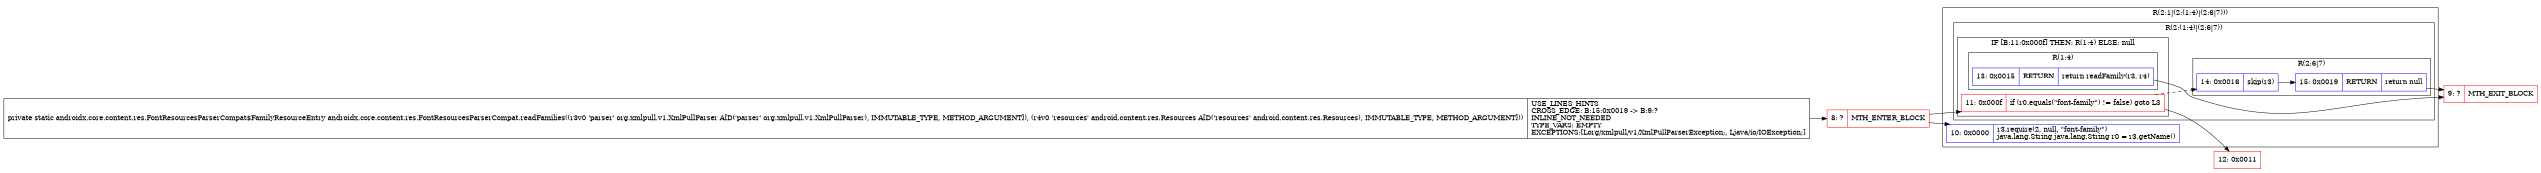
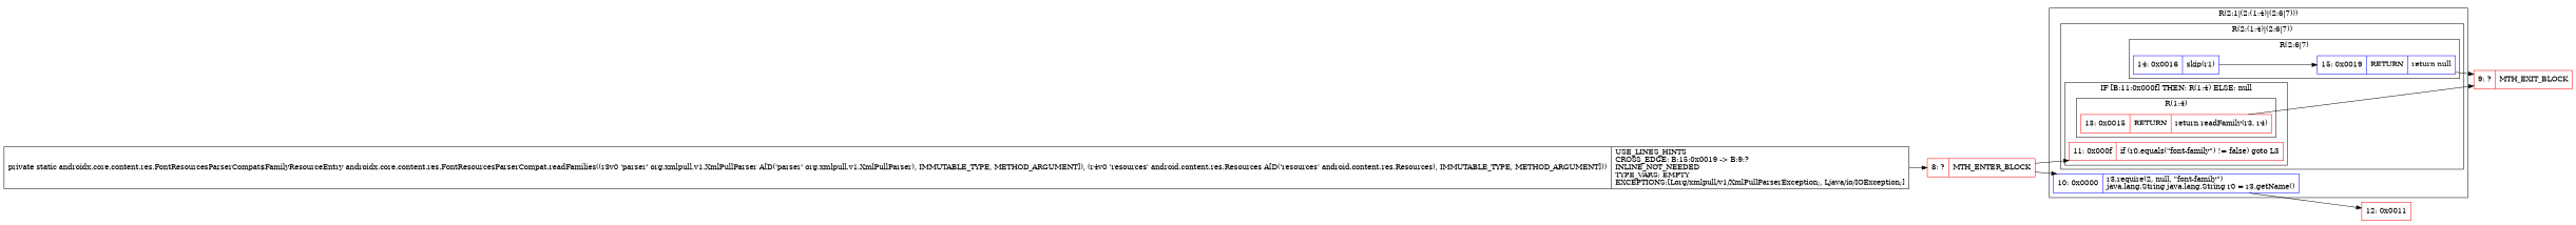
  digraph {
    rankdir=LR
    node [color=blue shape=record]
-   n1 [label="{13\:\ 0x0015|RETURN\l|return readFamily(r3, r4)\l}"]
+   n1 [color=red label="{13\:\ 0x0015|RETURN\l|return readFamily(r3, r4)\l}"]
    n2 [color=red label="{11\:\ 0x000f|if (r0.equals(\"font\-family\") != false) goto L3\l}"]
-   n3 [label="{14\:\ 0x0016|skip(r3)\l}"]
+   n3 [label="{14\:\ 0x0016|skip(r1)\l}"]
    n4 [label="{15\:\ 0x0019|RETURN\l|return null\l}"]
    n5 [label="{10\:\ 0x0000|r3.require(2, null, \"font\-family\")\ljava.lang.String java.lang.String r0 = r3.getName()\l}"]
    n6 [color=red label="{9\:\ ?|MTH_EXIT_BLOCK\l}"]
    n7 [color=red label="{12\:\ 0x0011}"]
    n8 [color=red label="{8\:\ ?|MTH_ENTER_BLOCK\l}"]
    n9 [label="{private static androidx.core.content.res.FontResourcesParserCompat$FamilyResourceEntry androidx.core.content.res.FontResourcesParserCompat.readFamilies((r3v0 'parser' org.xmlpull.v1.XmlPullParser A[D('parser' org.xmlpull.v1.XmlPullParser), IMMUTABLE_TYPE, METHOD_ARGUMENT]), (r4v0 'resources' android.content.res.Resources A[D('resources' android.content.res.Resources), IMMUTABLE_TYPE, METHOD_ARGUMENT]))  | USE_LINES_HINTS\lCROSS_EDGE: B:15:0x0019 \-\> B:9:?\lINLINE_NOT_NEEDED\lTYPE_VARS: EMPTY\lEXCEPTIONS:[Lorg\/xmlpull\/v1\/XmlPullParserException;, Ljava\/io\/IOException;]\l}" color=""]
    subgraph cluster_1 {
      label="R(2:1|(2:(1:4)|(2:6|7)))"
      n5
      subgraph cluster_2 {
        label="R(2:(1:4)|(2:6|7))"
        subgraph cluster_3 {
          label="IF [B:11:0x000f] THEN: R(1:4) ELSE: null"
          n2
          subgraph cluster_4 {
            label="R(1:4)"
            n1
          }
        }
        subgraph cluster_5 {
          label="R(2:6|7)"
          n3
          n4
        }
      }
    }
    n1 -> n6
-   n2 -> n3 [style=dashed]
-   n2 -> n7
+   n5 -> n7
    n3 -> n4
    n4 -> n6
    n8 -> n2
    n8 -> n5
    n9 -> n8
  }
